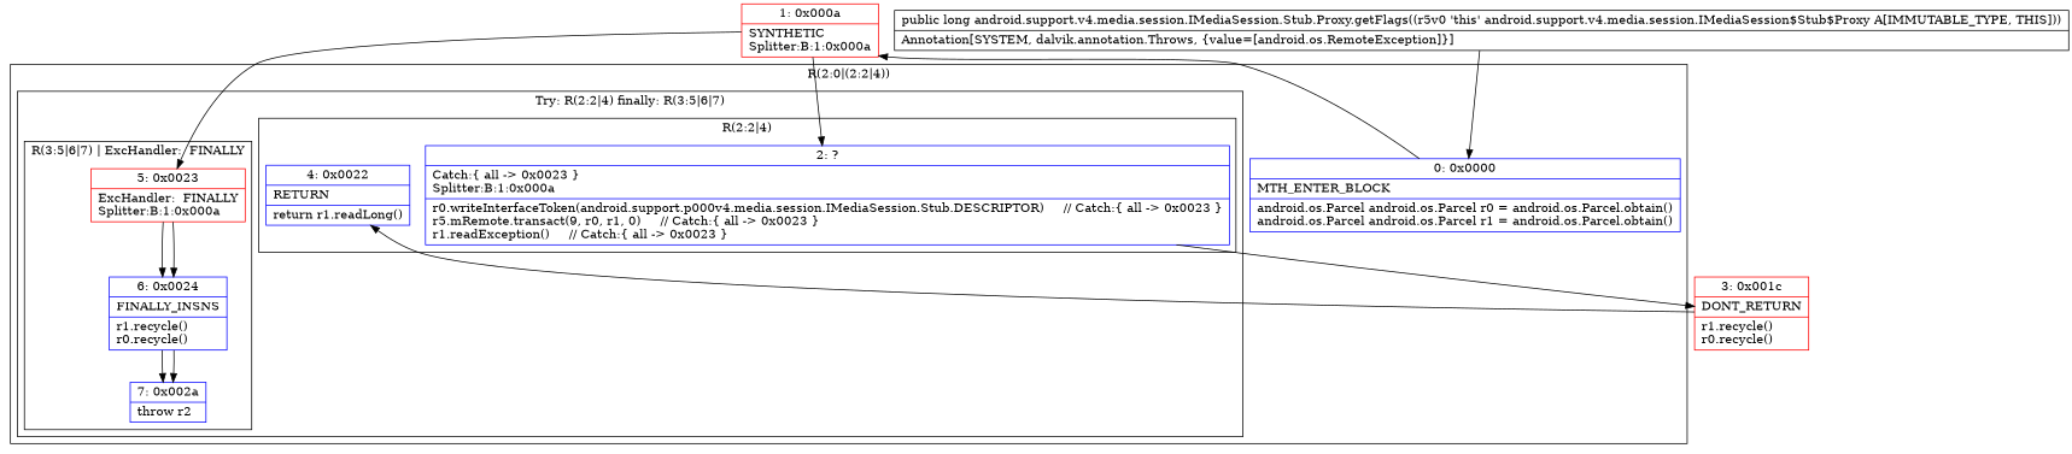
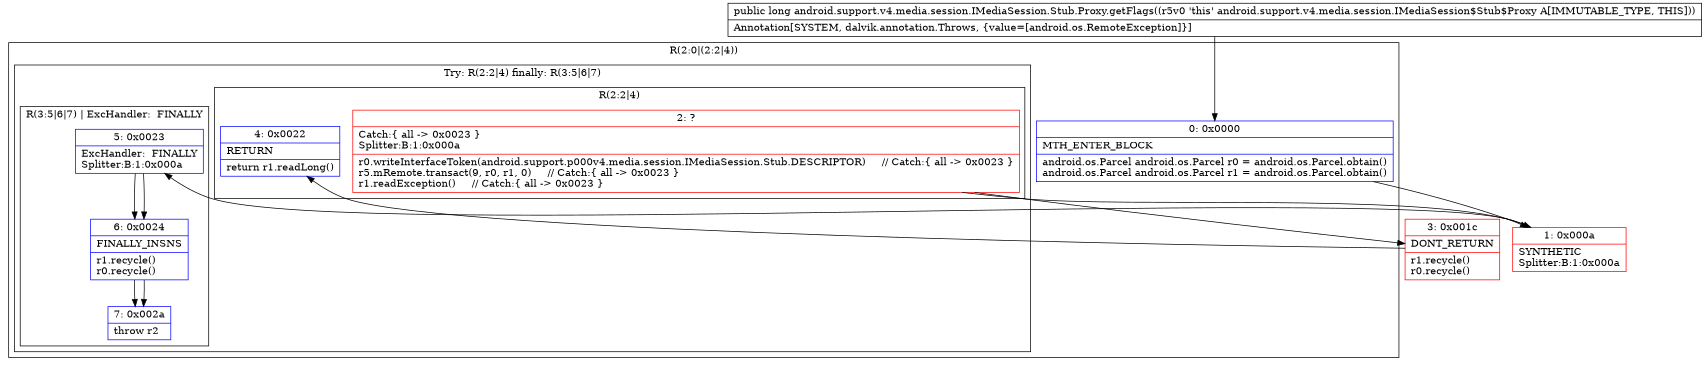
  digraph {
    node [color=blue shape=record]
-   n1 [label="{2\:\ ?|Catch:\{ all \-\> 0x0023 \}\lSplitter:B:1:0x000a\l|r0.writeInterfaceToken(android.support.p000v4.media.session.IMediaSession.Stub.DESCRIPTOR)     \/\/ Catch:\{ all \-\> 0x0023 \}\lr5.mRemote.transact(9, r0, r1, 0)     \/\/ Catch:\{ all \-\> 0x0023 \}\lr1.readException()     \/\/ Catch:\{ all \-\> 0x0023 \}\l}"]
+   n1 [color=red label="{2\:\ ?|Catch:\{ all \-\> 0x0023 \}\lSplitter:B:1:0x000a\l|r0.writeInterfaceToken(android.support.p000v4.media.session.IMediaSession.Stub.DESCRIPTOR)     \/\/ Catch:\{ all \-\> 0x0023 \}\lr5.mRemote.transact(9, r0, r1, 0)     \/\/ Catch:\{ all \-\> 0x0023 \}\lr1.readException()     \/\/ Catch:\{ all \-\> 0x0023 \}\l}"]
    n2 [label="{4\:\ 0x0022|RETURN\l|return r1.readLong()\l}"]
-   n3 [color=red label="{5\:\ 0x0023|ExcHandler:  FINALLY\lSplitter:B:1:0x000a\l}"]
+   n3 [label="{5\:\ 0x0023|ExcHandler:  FINALLY\lSplitter:B:1:0x000a\l}"]
    n4 [label="{6\:\ 0x0024|FINALLY_INSNS\l|r1.recycle()\lr0.recycle()\l}"]
    n5 [label="{7\:\ 0x002a|throw r2\l}"]
    n6 [label="{0\:\ 0x0000|MTH_ENTER_BLOCK\l|android.os.Parcel android.os.Parcel r0 = android.os.Parcel.obtain()\landroid.os.Parcel android.os.Parcel r1 = android.os.Parcel.obtain()\l}"]
    n7 [color=red label="{3\:\ 0x001c|DONT_RETURN\l|r1.recycle()\lr0.recycle()\l}"]
    n8 [color=red label="{1\:\ 0x000a|SYNTHETIC\lSplitter:B:1:0x000a\l}"]
    n9 [label="{public long android.support.v4.media.session.IMediaSession.Stub.Proxy.getFlags((r5v0 'this' android.support.v4.media.session.IMediaSession$Stub$Proxy A[IMMUTABLE_TYPE, THIS]))  | Annotation[SYSTEM, dalvik.annotation.Throws, \{value=[android.os.RemoteException]\}]\l}" color=""]
    subgraph cluster_1 {
      label="R(2:0|(2:2|4))"
      n6
      subgraph cluster_2 {
        label="Try: R(2:2|4) finally: R(3:5|6|7)"
        subgraph cluster_3 {
          label="R(2:2|4)"
          n1
          n2
        }
        subgraph cluster_4 {
          label="R(3:5|6|7) | ExcHandler:  FINALLY\l"
          n3
          n4
          n5
        }
      }
    }
    subgraph cluster_5 {
      label="R(3:5|6|7) | ExcHandler:  FINALLY\l"
    }
    n1 -> n7
    n3 -> n4
    n3 -> n4
    n4 -> n5
    n4 -> n5
    n6 -> n8
    n7 -> n2
-   n8 -> n1
+   n1 -> n8
    n8 -> n3
    n9 -> n6
  }
